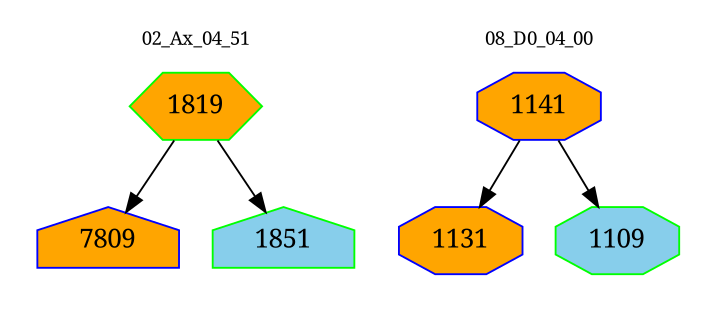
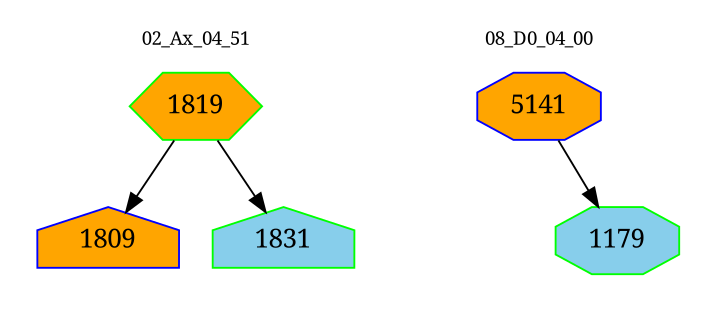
  digraph {
    fontname="Noto Serif"
    node [color=green fillcolor=orange fontname="Noto Serif" shape=octagon style=filled]
    edge [color=black fontname="Noto Serif"]
    n1 [label=1819 shape=hexagon]
-   n2 [color=blue label=7809 shape=house]
-   n3 [fillcolor=skyblue label=1851 shape=house]
-   n4 [color=blue label=1141]
-   n5 [color=blue label=1131]
-   n6 [fillcolor=skyblue label=1109]
+   n2 [color=blue label=1809 shape=house]
+   n3 [fillcolor=skyblue label=1831 shape=house]
+   n4 [color=blue label=5141]
+   n6 [fillcolor=skyblue label=1179]
    subgraph cluster_1 {
      color=white
      fontsize=10
      label="02_Ax_04_51"
      n1
      n2
      n3
    }
    subgraph cluster_2 {
      color=white
      fontsize=10
      label="08_D0_04_00"
      n4
-     n5
      n6
    }
    n1 -> n2
    n1 -> n3
-   n4 -> n5
    n4 -> n6
  }
